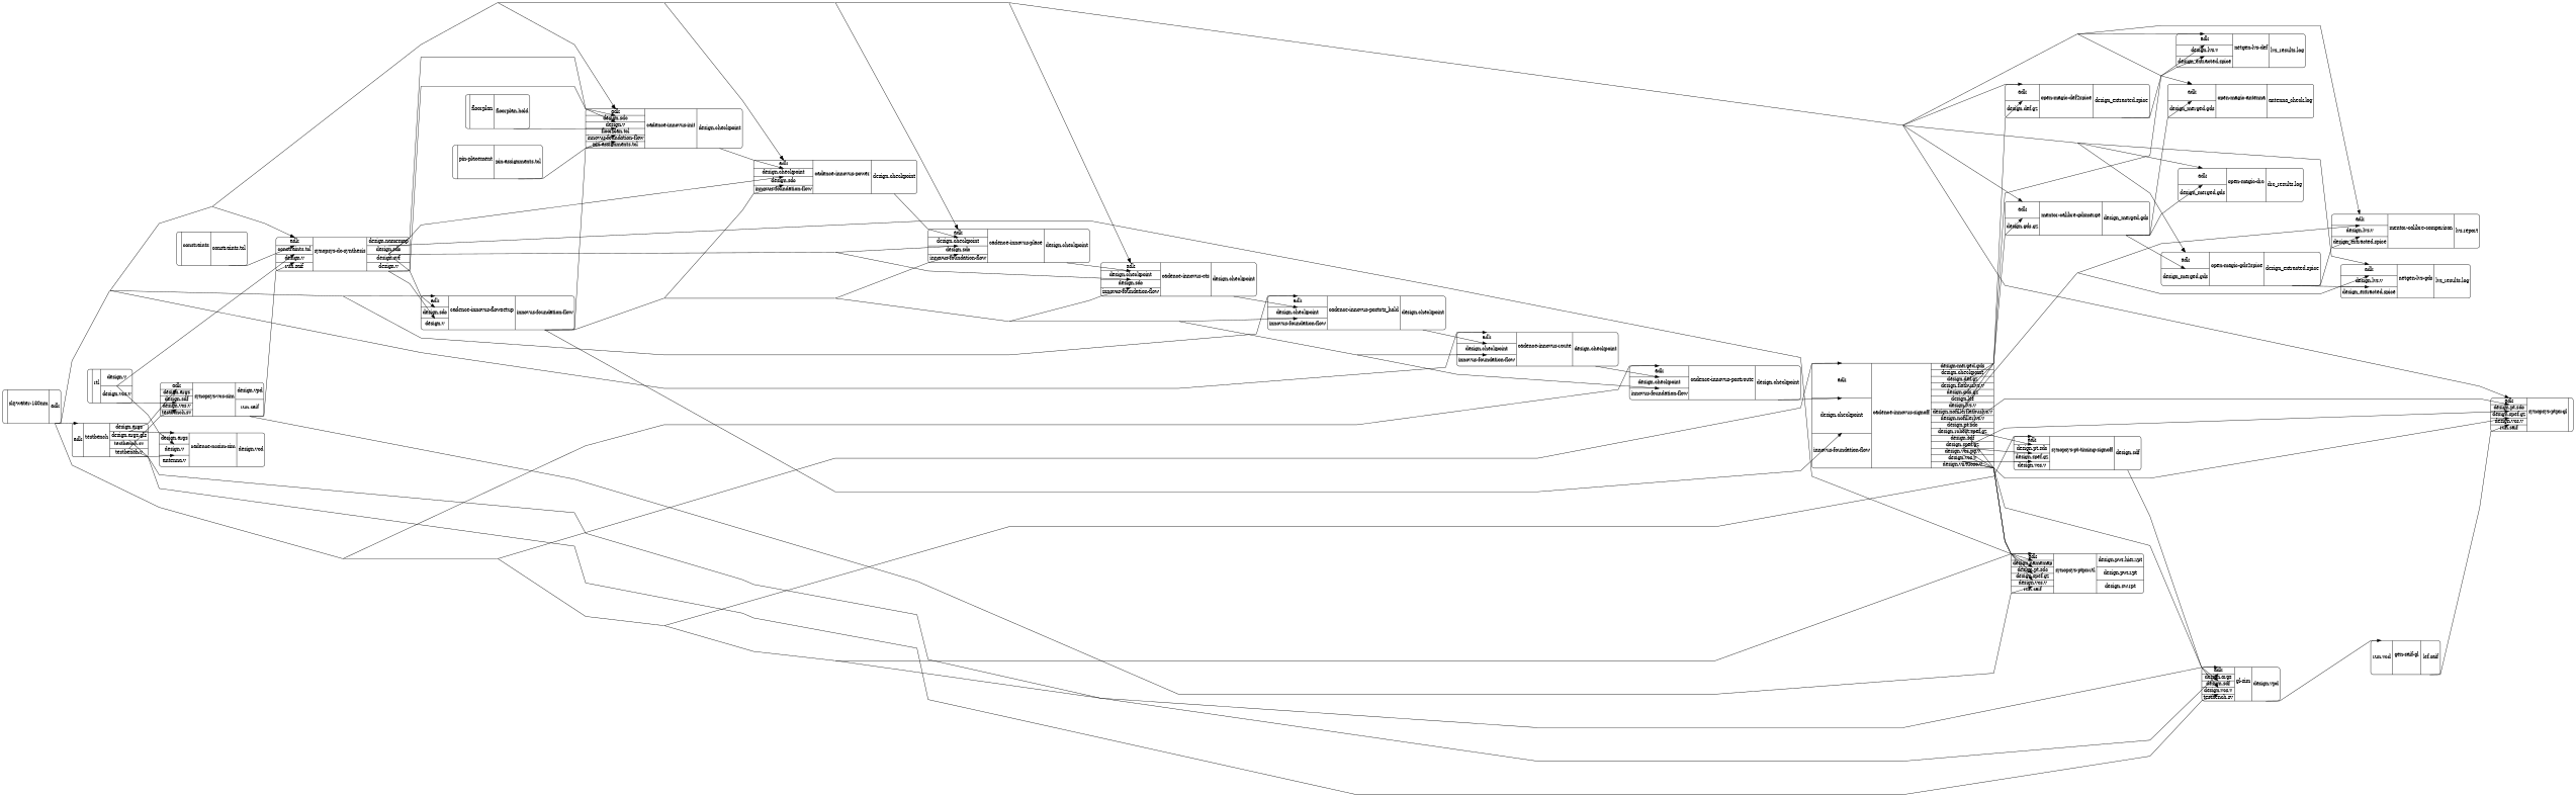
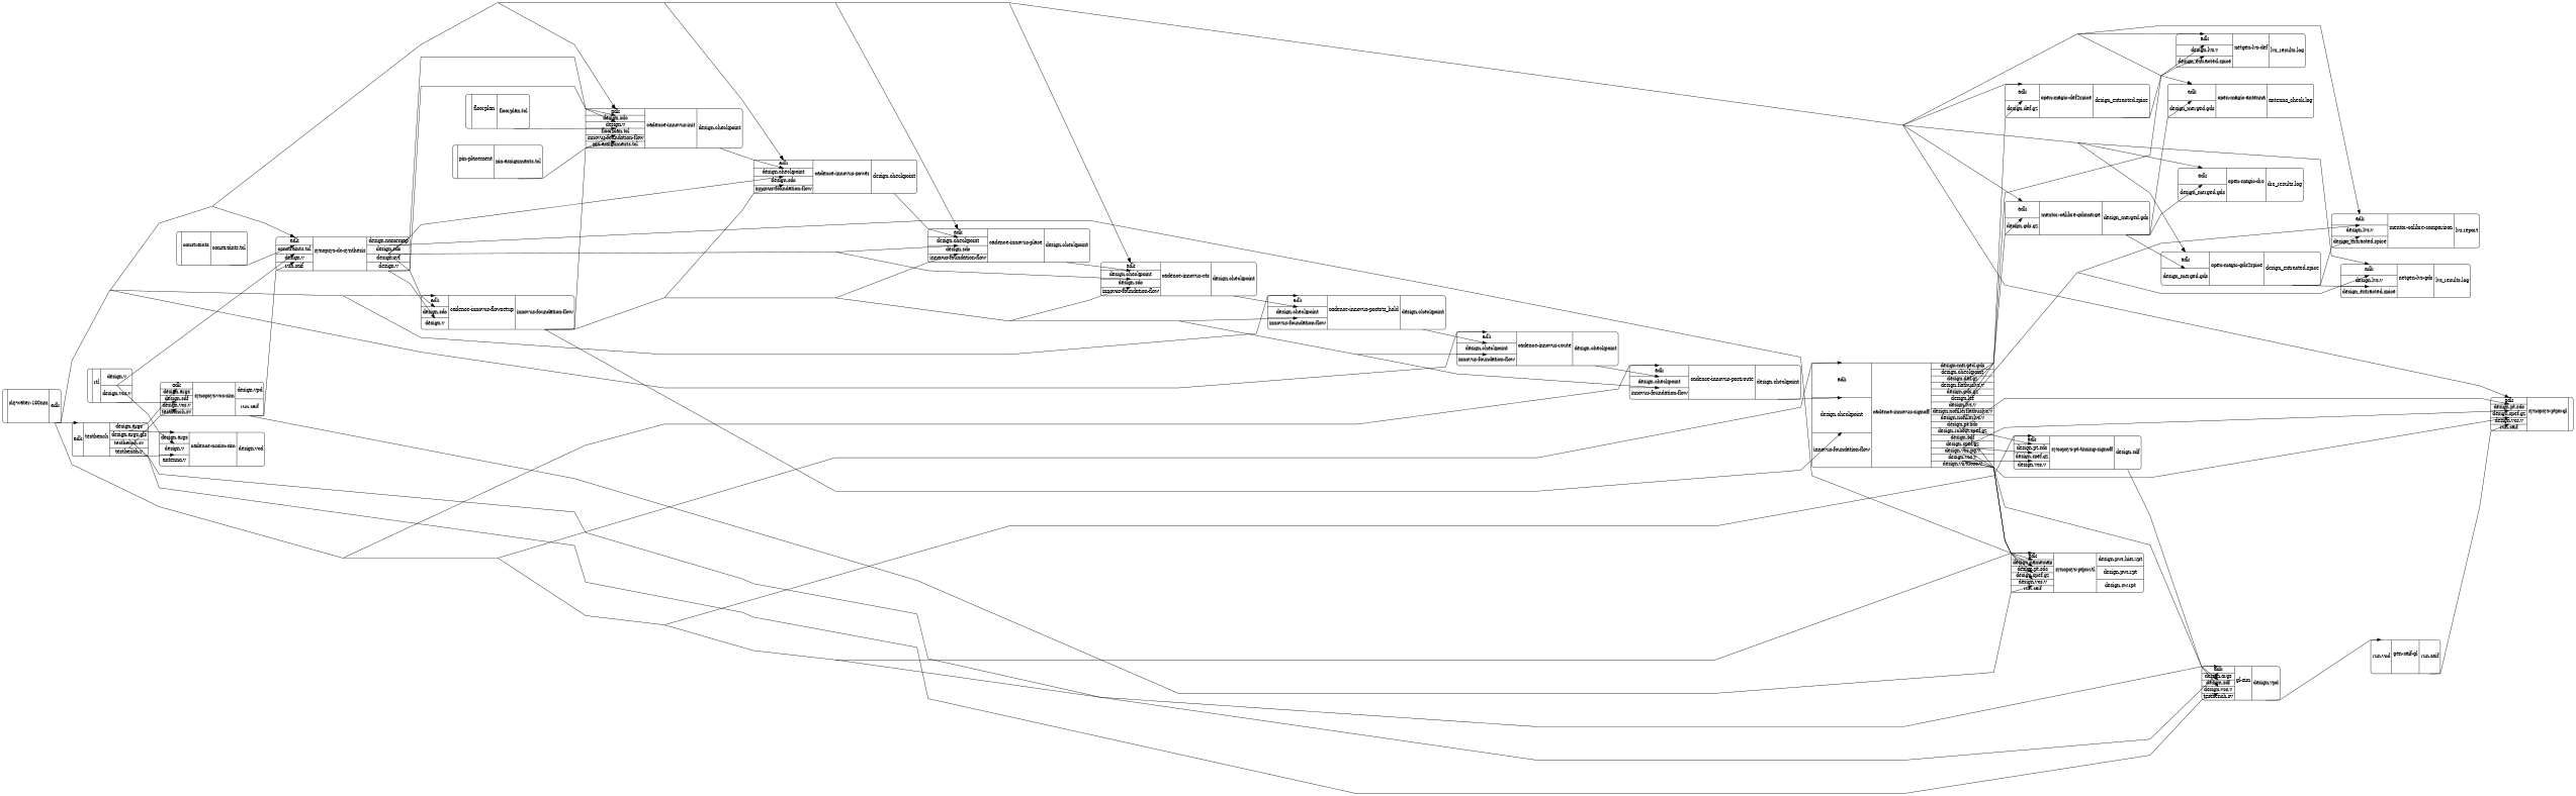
  digraph {
    concentrate=true
    fontsize=60
    labelloc=t
    nodesep=1.2
    rankdir=LR
    ranksep=0.8
    splines=polyline
    node [color=black fontsize=24 penwidth=2 shape=Mrecord]
    edge [arrowsize=2 headport="i_adk:n" penwidth=2 tailport="o_adk:s"]
    n1 [label="{ { <i_adk> adk | <i_design_checkpoint> design.checkpoint | <i_design_sdc> design.sdc | <i_innovus_foundation_flow> innovus-foundation-flow } | \n\ncadence-innovus-cts\n\n\n\n | { <o_design_checkpoint> design.checkpoint } }" width=2]
    n2 [label="{ { <i_adk> adk | <i_design_checkpoint> design.checkpoint | <i_innovus_foundation_flow> innovus-foundation-flow } | \n\ncadence-innovus-postcts_hold\n\n\n\n | { <o_design_checkpoint> design.checkpoint } }" width=2]
    n3 [label="{ { <i_adk> adk | <i_design_checkpoint> design.checkpoint | <i_innovus_foundation_flow> innovus-foundation-flow } | \n\ncadence-innovus-route\n\n\n\n | { <o_design_checkpoint> design.checkpoint } }" width=2]
    n4 [label="{ { <i_adk> adk | <i_design_sdc> design.sdc | <i_design_v> design.v } | \n\ncadence-innovus-flowsetup\n\n\n\n | { <o_innovus_foundation_flow> innovus-foundation-flow } }" width=2]
    n5 [label="{ { <i_adk> adk | <i_design_sdc> design.sdc | <i_design_v> design.v | <i_floorplan_tcl> floorplan.tcl | <i_innovus_foundation_flow> innovus-foundation-flow | <i_pin_assignments_tcl> pin-assignments.tcl } | \n\ncadence-innovus-init\n\n\n\n | { <o_design_checkpoint> design.checkpoint } }" width=2]
    n6 [label="{ { <i_adk> adk | <i_design_checkpoint> design.checkpoint | <i_design_sdc> design.sdc | <i_innovus_foundation_flow> innovus-foundation-flow } | \n\ncadence-innovus-place\n\n\n\n | { <o_design_checkpoint> design.checkpoint } }" width=2]
    n7 [label="{ { <i_adk> adk | <i_design_checkpoint> design.checkpoint | <i_innovus_foundation_flow> innovus-foundation-flow } | \n\ncadence-innovus-postroute\n\n\n\n | { <o_design_checkpoint> design.checkpoint } }" width=2]
    n8 [label="{ { <i_adk> adk | <i_design_checkpoint> design.checkpoint | <i_design_sdc> design.sdc | <i_innovus_foundation_flow> innovus-foundation-flow } | \n\ncadence-innovus-power\n\n\n\n | { <o_design_checkpoint> design.checkpoint } }" width=2]
    n9 [label="{ { <i_adk> adk | <i_design_checkpoint> design.checkpoint | <i_innovus_foundation_flow> innovus-foundation-flow } | \n\ncadence-innovus-signoff\n\n\n\n | { <o_design_merged_gds> design-merged.gds | <o_design_checkpoint> design.checkpoint | <o_design_def_gz> design.def.gz | <o_design_flatbuslvs_v> design.flatbuslvs.v | <o_design_gds_gz> design.gds.gz | <o_design_lef> design.lef | <o_design_lvs_v> design.lvs.v | <o_design_nofillerflatbuslvs_v> design.nofillerflatbuslvs.v | <o_design_nofillerlvs_v> design.nofillerlvs.v | <o_design_pt_sdc> design.pt.sdc | <o_design_rcbest_spef_gz> design.rcbest.spef.gz | <o_design_sdf> design.sdf | <o_design_spef_gz> design.spef.gz | <o_design_vcs_pg_v> design.vcs.pg.v | <o_design_vcs_v> design.vcs.v | <o_design_virtuoso_v> design.virtuoso.v } }" width=2]
    n10 [label="{ { <i_adk> adk | <i_design_args> design.args | <i_design_sdf> design.sdf | <i_design_vcs_v> design.vcs.v | <i_testbench_sv> testbench.sv } | \n\ngl-sim\n\n\n\n | { <o_design_vpd> design.vpd } }" width=2]
    n11 [label="{ { <i_adk> adk | <i_design_lvs_v> design.lvs.v | <i_design_extracted_spice> design_extracted.spice } | \n\nmentor-calibre-comparison\n\n\n\n | { <o_lvs_report> lvs.report } }" width=2]
    n12 [label="{ { <i_adk> adk | <i_design_gds_gz> design.gds.gz } | \n\nmentor-calibre-gdsmerge\n\n\n\n | { <o_design_merged_gds> design_merged.gds } }" width=2]
    n13 [label="{ { <i_adk> adk | <i_design_lvs_v> design.lvs.v | <i_design_extracted_spice> design_extracted.spice } | \n\nnetgen-lvs-def\n\n\n\n | { <o_lvs_results_log> lvs_results.log } }" width=2]
    n14 [label="{ { <i_adk> adk | <i_design_lvs_v> design.lvs.v | <i_design_extracted_spice> design_extracted.spice } | \n\nnetgen-lvs-gds\n\n\n\n | { <o_lvs_results_log> lvs_results.log } }" width=2]
    n15 [label="{ { <i_adk> adk | <i_design_def_gz> design.def.gz } | \n\nopen-magic-def2spice\n\n\n\n | { <o_design_extracted_spice> design_extracted.spice } }" width=2]
    n16 [label="{ { <i_adk> adk | <i_design_pt_sdc> design.pt.sdc | <i_design_spef_gz> design.spef.gz | <i_design_vcs_v> design.vcs.v } | \n\nsynopsys-pt-timing-signoff\n\n\n\n | { <o_design_sdf> design.sdf } }" width=2]
    n17 [label="{ { <i_adk> adk | <i_design_pt_sdc> design.pt.sdc | <i_design_spef_gz> design.spef.gz | <i_design_vcs_v> design.vcs.v | <i_run_saif> run.saif } | \n\nsynopsys-ptpx-gl\n\n\n\n | {  } }" width=2]
    n18 [label="{ { <i_adk> adk | <i_design_namemap> design.namemap | <i_design_pt_sdc> design.pt.sdc | <i_design_spef_gz> design.spef.gz | <i_design_vcs_v> design.vcs.v | <i_run_saif> run.saif } | \n\nsynopsys-ptpx-rtl\n\n\n\n | { <o_design_pwr_hier_rpt> design.pwr.hier.rpt | <o_design_pwr_rpt> design.pwr.rpt | <o_design_sw_rpt> design.sw.rpt } }" width=2]
-   n19 [label="{ { <i_run_vcd> run.vcd } | \n\ngen-saif-gl\n\n\n\n | { <o_run_saif> lef.saif } }" width=2]
+   n19 [label="{ { <i_run_vcd> run.vcd } | \n\ngen-saif-gl\n\n\n\n | { <o_run_saif> run.saif } }" width=2]
    n20 [label="{ { <i_adk> adk | <i_design_merged_gds> design_merged.gds } | \n\nopen-magic-antenna\n\n\n\n | { <o_antenna_check_log> antenna_check.log } }" width=2]
    n21 [label="{ { <i_adk> adk | <i_design_merged_gds> design_merged.gds } | \n\nopen-magic-drc\n\n\n\n | { <o_drc_results_log> drc_results.log } }" width=2]
    n22 [label="{ { <i_adk> adk | <i_design_merged_gds> design_merged.gds } | \n\nopen-magic-gds2spice\n\n\n\n | { <o_design_extracted_spice> design_extracted.spice } }" width=2]
    n23 [label="{ { <i_design_args> design.args | <i_design_v> design.v | <i_testbench_v> antenna.v } | \n\ncadence-ncsim-sim\n\n\n\n | { <o_design_vcd> design.vcd } }" width=2]
    n24 [label="{ {  } | \n\nconstraints\n\n\n\n | { <o_constraints_tcl> constraints.tcl } }" width=2]
    n25 [label="{ { <i_adk> adk | <i_constraints_tcl> constraints.tcl | <i_design_v> design.v | <i_run_saif> run.saif } | \n\nsynopsys-dc-synthesis\n\n\n\n | { <o_design_namemap> design.namemap | <o_design_sdc> design.sdc | <o_design_svf> design.svf | <o_design_v> design.v } }" width=2]
-   n26 [label="{ {  } | \n\nfloorplan\n\n\n\n | { <o_floorplan_tcl> floorplan.hold } }" width=2]
+   n26 [label="{ {  } | \n\nfloorplan\n\n\n\n | { <o_floorplan_tcl> floorplan.tcl } }" width=2]
    n27 [label="{ {  } | \n\npin-placement\n\n\n\n | { <o_pin_assignments_tcl> pin-assignments.tcl } }" width=2]
    n28 [label="{ {  } | \n\nrtl\n\n\n\n | { <o_design_v> design.v | <o_design_vcs_v> design.vcs.v } }" width=2]
    n29 [label="{ { <i_adk> adk | <i_design_args> design.args | <i_design_sdf> design.sdf | <i_design_vcs_v> design.vcs.v | <i_testbench_sv> testbench.sv } | \n\nsynopsys-vcs-sim\n\n\n\n | { <o_design_vpd> design.vpd | <o_run_saif> run.saif } }" width=2]
    n30 [label="{ {  } | \n\nskywater-130nm\n\n\n\n | { <o_adk> adk } }" width=2]
    n31 [label="{ { <i_adk> adk } | \n\ntestbench\n\n\n\n | { <o_design_args> design.args | <o_design_args_gls> design.args.gls | <o_testbench_sv> testbench.sv | <o_testbench_v> testbench.v } }" width=2]
    n1 -> n2 [headport="i_design_checkpoint:n" tailport="o_design_checkpoint:s"]
    n2 -> n3 [headport="i_design_checkpoint:n" tailport="o_design_checkpoint:s"]
    n3 -> n7 [headport="i_design_checkpoint:n" tailport="o_design_checkpoint:s"]
    n4 -> n1 [headport="i_innovus_foundation_flow:n" tailport="o_innovus_foundation_flow:s"]
    n4 -> n2 [headport="i_innovus_foundation_flow:n" tailport="o_innovus_foundation_flow:s"]
    n4 -> n3 [headport="i_innovus_foundation_flow:n" tailport="o_innovus_foundation_flow:s"]
    n4 -> n5 [headport="i_innovus_foundation_flow:n" tailport="o_innovus_foundation_flow:s"]
    n4 -> n6 [headport="i_innovus_foundation_flow:n" tailport="o_innovus_foundation_flow:s"]
    n4 -> n7 [headport="i_innovus_foundation_flow:n" tailport="o_innovus_foundation_flow:s"]
    n4 -> n8 [headport="i_innovus_foundation_flow:n" tailport="o_innovus_foundation_flow:s"]
    n4 -> n9 [headport="i_innovus_foundation_flow:n" tailport="o_innovus_foundation_flow:s"]
    n5 -> n8 [headport="i_design_checkpoint:n" tailport="o_design_checkpoint:s"]
    n6 -> n1 [headport="i_design_checkpoint:n" tailport="o_design_checkpoint:s"]
    n7 -> n9 [headport="i_design_checkpoint:n" tailport="o_design_checkpoint:s"]
    n8 -> n6 [headport="i_design_checkpoint:n" tailport="o_design_checkpoint:s"]
    n9 -> n10 [headport="i_design_vcs_v:n" tailport="o_design_vcs_pg_v:s"]
    n9 -> n11 [headport="i_design_lvs_v:n" tailport="o_design_lvs_v:s"]
    n9 -> n12 [headport="i_design_gds_gz:n" tailport="o_design_gds_gz:s"]
    n9 -> n13 [headport="i_design_lvs_v:n" tailport="o_design_lvs_v:s"]
    n9 -> n14 [headport="i_design_lvs_v:n" tailport="o_design_lvs_v:s"]
    n9 -> n15 [headport="i_design_def_gz:n" tailport="o_design_def_gz:s"]
    n9 -> n16 [headport="i_design_pt_sdc:n" tailport="o_design_pt_sdc:s"]
    n9 -> n16 [headport="i_design_spef_gz:n" tailport="o_design_spef_gz:s"]
    n9 -> n16 [headport="i_design_vcs_v:n" tailport="o_design_vcs_v:s"]
    n9 -> n17 [headport="i_design_pt_sdc:n" tailport="o_design_pt_sdc:s"]
    n9 -> n17 [headport="i_design_spef_gz:n" tailport="o_design_spef_gz:s"]
    n9 -> n17 [headport="i_design_vcs_v:n" tailport="o_design_vcs_v:s"]
    n9 -> n18 [headport="i_design_pt_sdc:n" tailport="o_design_pt_sdc:s"]
    n9 -> n18 [headport="i_design_spef_gz:n" tailport="o_design_spef_gz:s"]
    n9 -> n18 [headport="i_design_vcs_v:n" tailport="o_design_vcs_v:s"]
    n10 -> n19 [headport="i_run_vcd:n" tailport="o_design_vpd:s"]
    n12 -> n20 [headport="i_design_merged_gds:n" tailport="o_design_merged_gds:s"]
    n12 -> n21 [headport="i_design_merged_gds:n" tailport="o_design_merged_gds:s"]
    n12 -> n22 [headport="i_design_merged_gds:n" tailport="o_design_merged_gds:s"]
    n15 -> n13 [headport="i_design_extracted_spice:n" tailport="o_design_extracted_spice:s"]
    n16 -> n10 [headport="i_design_sdf:n" tailport="o_design_sdf:s"]
    n19 -> n17 [headport="i_run_saif:n" tailport="o_run_saif:s"]
    n22 -> n11 [headport="i_design_extracted_spice:n" tailport="o_design_extracted_spice:s"]
    n22 -> n14 [headport="i_design_extracted_spice:n" tailport="o_design_extracted_spice:s"]
    n24 -> n25 [headport="i_constraints_tcl:n" tailport="o_constraints_tcl:s"]
    n25 -> n1 [headport="i_design_sdc:n" tailport="o_design_sdc:s"]
    n25 -> n4 [headport="i_design_sdc:n" tailport="o_design_sdc:s"]
    n25 -> n4 [headport="i_design_v:n" tailport="o_design_v:s"]
    n25 -> n5 [headport="i_design_sdc:n" tailport="o_design_sdc:s"]
    n25 -> n5 [headport="i_design_v:n" tailport="o_design_v:s"]
    n25 -> n6 [headport="i_design_sdc:n" tailport="o_design_sdc:s"]
    n25 -> n8 [headport="i_design_sdc:n" tailport="o_design_sdc:s"]
    n25 -> n18 [headport="i_design_namemap:n" tailport="o_design_namemap:s"]
    n26 -> n5 [headport="i_floorplan_tcl:n" tailport="o_floorplan_tcl:s"]
    n27 -> n5 [headport="i_pin_assignments_tcl:n" tailport="o_pin_assignments_tcl:s"]
    n28 -> n23 [headport="i_design_v:n" tailport="o_design_v:s"]
    n28 -> n25 [headport="i_design_v:n" tailport="o_design_v:s"]
    n28 -> n29 [headport="i_design_vcs_v:n" tailport="o_design_vcs_v:s"]
    n29 -> n18 [headport="i_run_saif:n" tailport="o_run_saif:s"]
    n29 -> n25 [headport="i_run_saif:n" tailport="o_run_saif:s"]
    n30 -> n1
    n30 -> n2
    n30 -> n3
    n30 -> n4
    n30 -> n5
    n30 -> n6
    n30 -> n7
    n30 -> n8
    n30 -> n9
    n30 -> n10
    n30 -> n11
    n30 -> n12
    n30 -> n13
    n30 -> n14
    n30 -> n15
    n30 -> n16
    n30 -> n17
    n30 -> n18
    n30 -> n20
    n30 -> n21
    n30 -> n22
    n30 -> n25
    n30 -> n31
    n31 -> n10 [headport="i_design_args:n" tailport="o_design_args_gls:s"]
    n31 -> n10 [headport="i_testbench_sv:n" tailport="o_testbench_sv:s"]
    n31 -> n23 [headport="i_design_args:n" tailport="o_design_args:s"]
    n31 -> n23 [headport="i_testbench_v:n" tailport="o_testbench_v:s"]
    n31 -> n29 [headport="i_design_args:n" tailport="o_design_args:s"]
    n31 -> n29 [headport="i_testbench_sv:n" tailport="o_testbench_sv:s"]
  }
